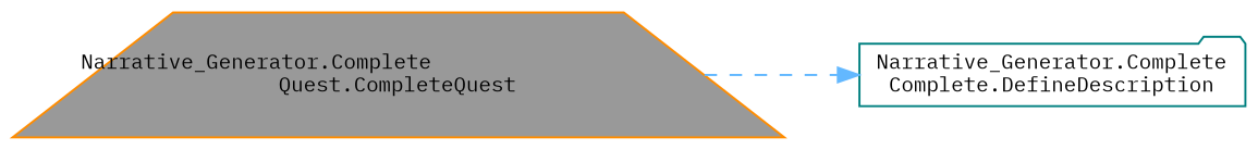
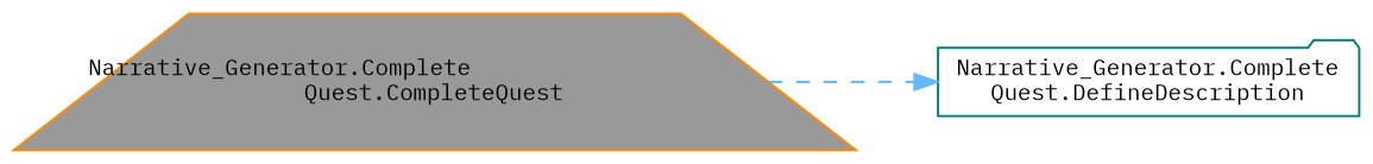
  digraph {
    rankdir=LR
    fontname="IBM Plex Mono"
    node [fontname="IBM Plex Mono" fontsize=10 style=filled]
    n1 [color=darkorange fillcolor=grey60 fontcolor=black height=0.2 label="Narrative_Generator.Complete\lQuest.CompleteQuest" shape=trapezium width=0.4]
-   n2 [color=teal fillcolor=white height=0.2 label="Narrative_Generator.Complete\lComplete.DefineDescription" shape=folder width=0.4]
+   n2 [color=teal fillcolor=white height=0.2 label="Narrative_Generator.Complete\lQuest.DefineDescription" shape=folder width=0.4]
    n1 -> n2 [color=steelblue1 fontname="IBM Plex Mono" fontsize=10 labelfontname=Helvetica labelfontsize=10 style=dashed]
  }
